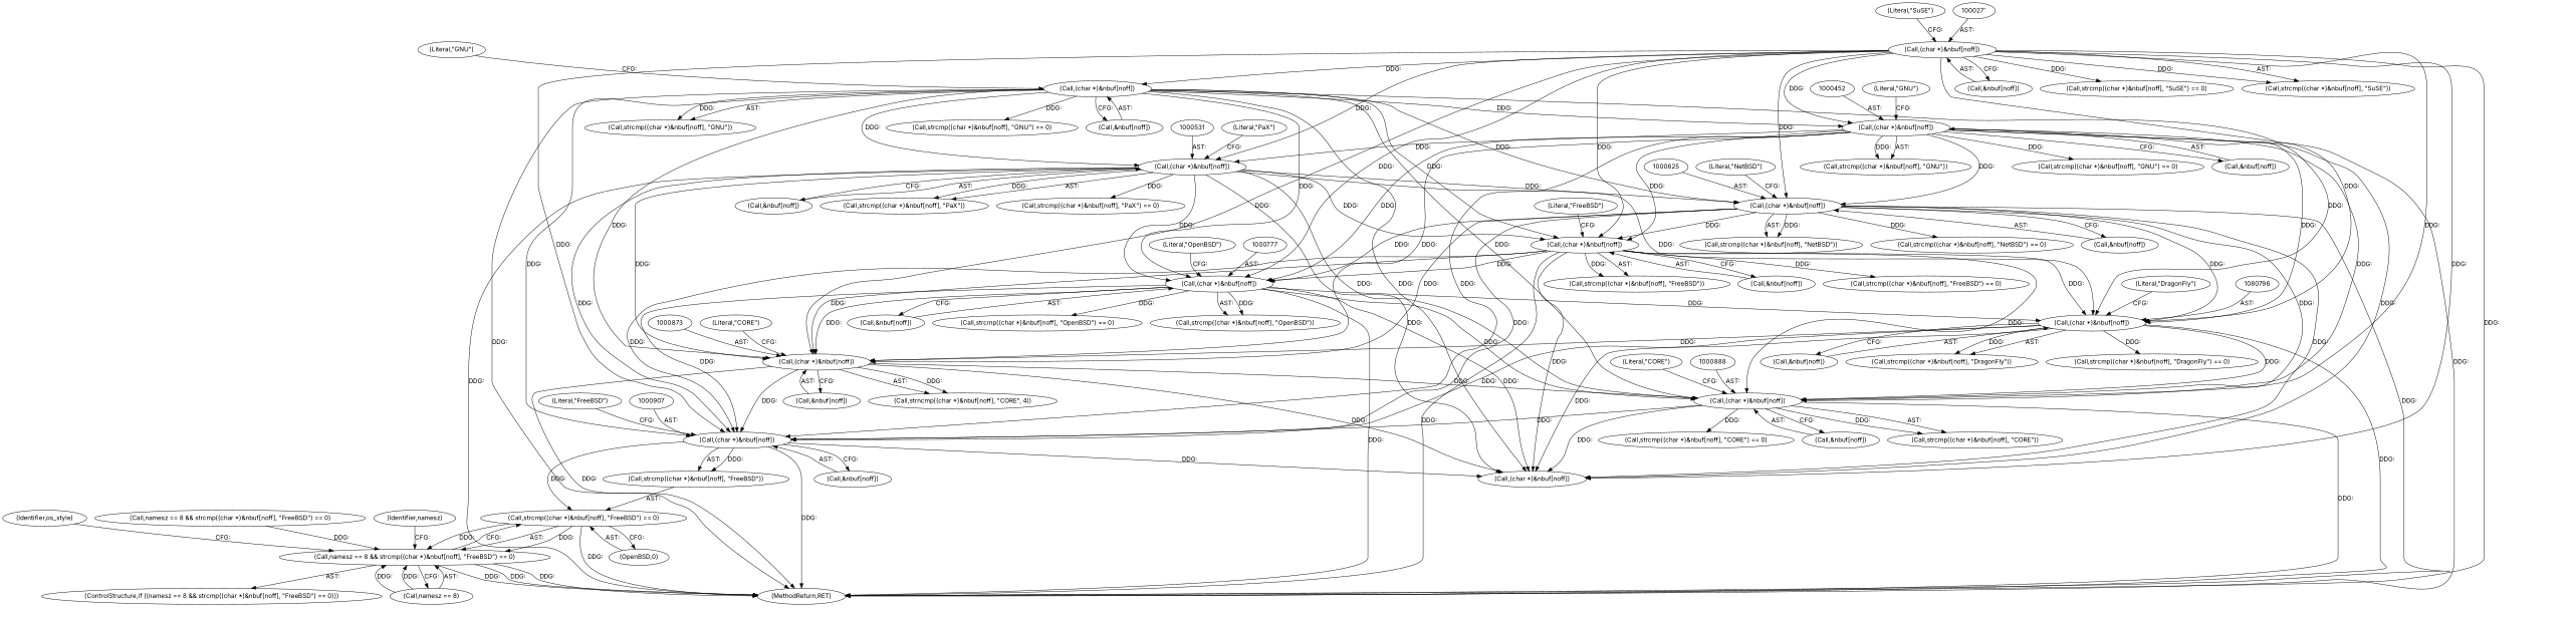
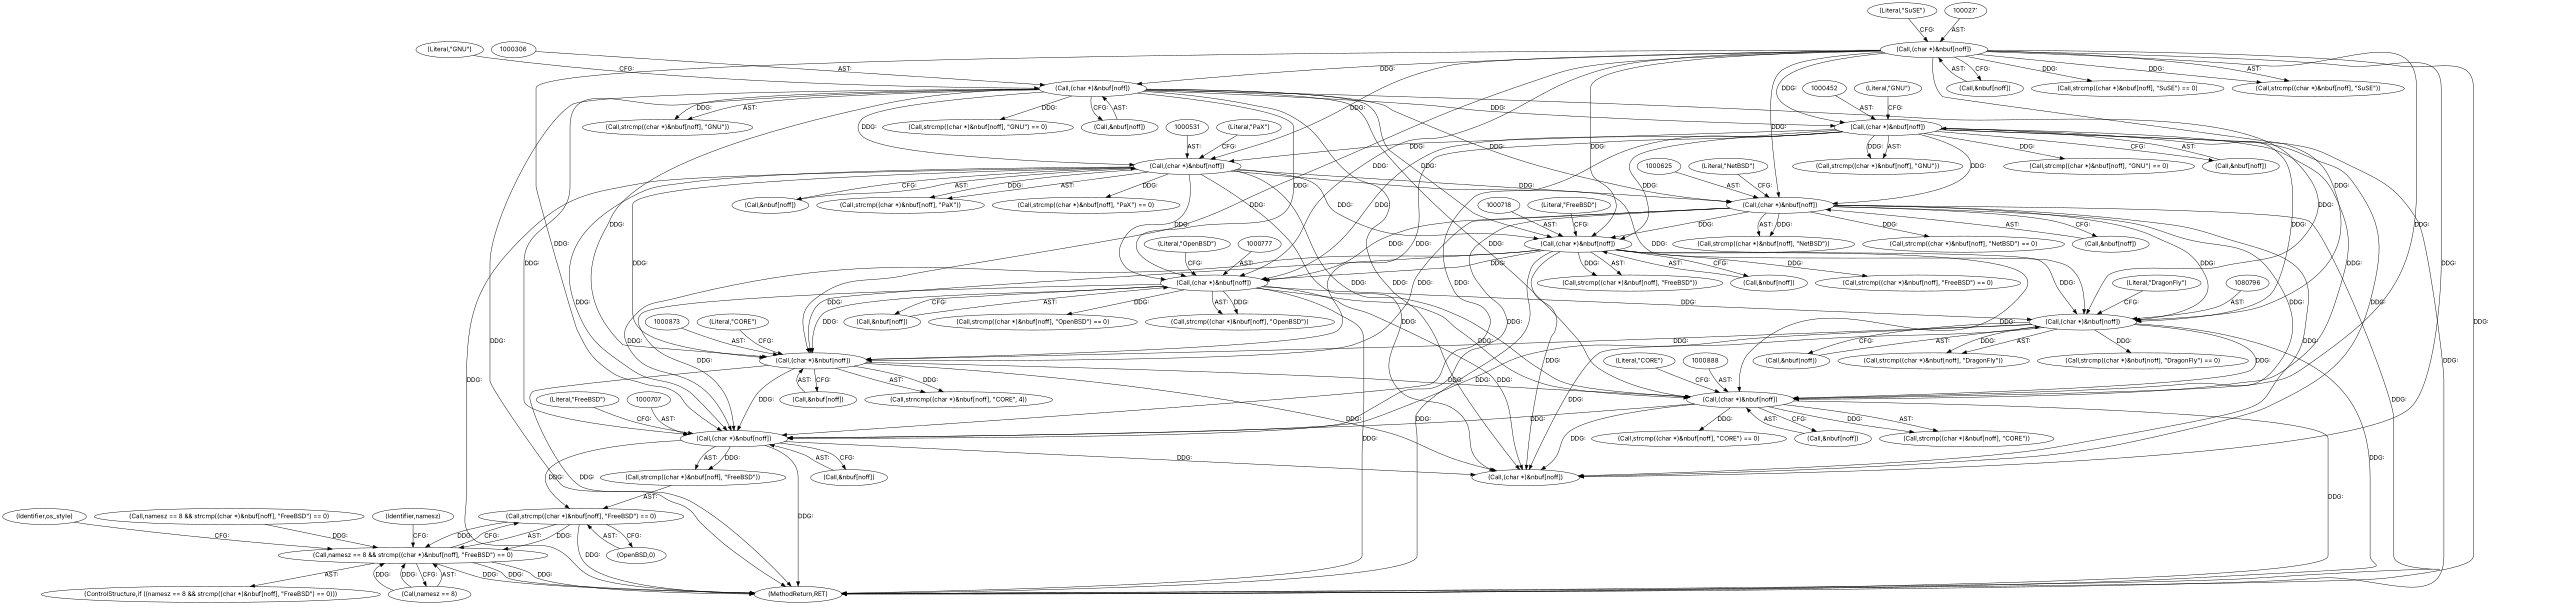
  digraph {
    fontname=Inter
    node [fontname=Inter]
    edge [fontname=Inter]
    n1 [label="(Call,strcmp((char *)&nbuf[noff], \"FreeBSD\") == 0)"]
    n2 [label="(Call,namesz == 8 && strcmp((char *)&nbuf[noff], \"FreeBSD\") == 0)"]
    n3 [label="(MethodReturn,RET)"]
    n4 [label="(OpenBSD,0)"]
    n5 [label="(Call,namesz == 8)"]
    n6 [label="(ControlStructure,if ((namesz == 8 && strcmp((char *)&nbuf[noff], \"FreeBSD\") == 0)))"]
    n7 [label="(Call,(char *)&nbuf[noff])"]
    n8 [label="(Call,(char *)&nbuf[noff])"]
    n9 [label="(Call,strcmp((char *)&nbuf[noff], \"FreeBSD\"))"]
    n10 [label="(Call,&nbuf[noff])"]
    n11 [label="(Call,(char *)&nbuf[noff])"]
    n12 [label="(Call,(char *)&nbuf[noff])"]
    n13 [label="(Call,strncmp((char *)&nbuf[noff], \"CORE\", 4))"]
    n14 [label="(Call,&nbuf[noff])"]
    n15 [label="(Call,&nbuf[noff])"]
    n16 [label="(Call,strcmp((char *)&nbuf[noff], \"CORE\"))"]
    n17 [label="(Call,strcmp((char *)&nbuf[noff], \"CORE\") == 0)"]
    n18 [label="(Call,(char *)&nbuf[noff])"]
    n19 [label="(Call,(char *)&nbuf[noff])"]
    n20 [label="(Call,strcmp((char *)&nbuf[noff], \"OpenBSD\") == 0)"]
    n21 [label="(Call,strcmp((char *)&nbuf[noff], \"OpenBSD\"))"]
    n22 [label="(Call,&nbuf[noff])"]
    n23 [label="(Call,strcmp((char *)&nbuf[noff], \"DragonFly\") == 0)"]
    n24 [label="(Call,&nbuf[noff])"]
    n25 [label="(Call,strcmp((char *)&nbuf[noff], \"DragonFly\"))"]
    n26 [label="(Call,(char *)&nbuf[noff])"]
    n27 [label="(Call,(char *)&nbuf[noff])"]
    n28 [label="(Call,strcmp((char *)&nbuf[noff], \"NetBSD\") == 0)"]
    n29 [label="(Call,&nbuf[noff])"]
    n30 [label="(Call,strcmp((char *)&nbuf[noff], \"NetBSD\"))"]
    n31 [label="(Call,strcmp((char *)&nbuf[noff], \"FreeBSD\") == 0)"]
    n32 [label="(Call,strcmp((char *)&nbuf[noff], \"FreeBSD\"))"]
    n33 [label="(Call,&nbuf[noff])"]
    n34 [label="(Call,(char *)&nbuf[noff])"]
    n35 [label="(Call,(char *)&nbuf[noff])"]
    n36 [label="(Call,(char *)&nbuf[noff])"]
    n37 [label="(Call,strcmp((char *)&nbuf[noff], \"GNU\"))"]
    n38 [label="(Call,strcmp((char *)&nbuf[noff], \"GNU\") == 0)"]
    n39 [label="(Call,&nbuf[noff])"]
    n40 [label="(Call,strcmp((char *)&nbuf[noff], \"GNU\") == 0)"]
    n41 [label="(Call,strcmp((char *)&nbuf[noff], \"GNU\"))"]
    n42 [label="(Call,&nbuf[noff])"]
    n43 [label="(Call,strcmp((char *)&nbuf[noff], \"PaX\") == 0)"]
    n44 [label="(Call,&nbuf[noff])"]
    n45 [label="(Call,strcmp((char *)&nbuf[noff], \"PaX\"))"]
    n46 [label="(Call,(char *)&nbuf[noff])"]
    n47 [label="(Call,&nbuf[noff])"]
    n48 [label="(Call,strcmp((char *)&nbuf[noff], \"SuSE\") == 0)"]
    n49 [label="(Call,strcmp((char *)&nbuf[noff], \"SuSE\"))"]
    n50 [label="(Literal,\"CORE\")"]
    n51 [label="(Literal,\"FreeBSD\")"]
    n52 [label="(Literal,\"GNU\")"]
    n53 [label="(Identifier,os_style)"]
    n54 [label="(Literal,\"NetBSD\")"]
    n55 [label="(Literal,\"GNU\")"]
    n56 [label="(Literal,\"DragonFly\")"]
    n57 [label="(Call,namesz == 8 && strcmp((char *)&nbuf[noff], \"FreeBSD\") == 0)"]
    n58 [label="(Literal,\"SuSE\")"]
    n59 [label="(Literal,\"CORE\")"]
    n60 [label="(Identifier,namesz)"]
    n61 [label="(Literal,\"PaX\")"]
    n62 [label="(Literal,\"FreeBSD\")"]
    n63 [label="(Literal,\"OpenBSD\")"]
-   1000907
+   1000907 [label=1000707]
    1000873
    n66 [label=1000777]
    1000625
+   1000306
    1000271
    1000452
    1000531
+   1000718
    n73 [label=1080796]
    1000888
    n1 -> n2 [label="AST: "]
    n1 -> n2 [label="DDG: "]
    n1 -> n2 [label="DDG: "]
    n1 -> n3 [label="DDG: "]
    n1 -> n4 [label="CFG: "]
    n2 -> n1 [label="CFG: "]
    n2 -> n3 [label="DDG: "]
    n2 -> n3 [label="DDG: "]
    n2 -> n3 [label="DDG: "]
    n2 -> n5 [label="CFG: "]
    n2 -> n6 [label="AST: "]
    n4 -> n1 [label="AST: "]
    n5 -> n2 [label="AST: "]
    n5 -> n2 [label="DDG: "]
    n5 -> n2 [label="DDG: "]
    n7 -> n1 [label="DDG: "]
    n7 -> n3 [label="DDG: "]
    n7 -> n8 [label="DDG: "]
    n7 -> n9 [label="AST: "]
    n7 -> n9 [label="DDG: "]
    n7 -> n10 [label="CFG: "]
    n9 -> n1 [label="AST: "]
    n10 -> n7 [label="AST: "]
    n11 -> n3 [label="DDG: "]
    n11 -> n7 [label="DDG: "]
    n11 -> n8 [label="DDG: "]
    n11 -> n12 [label="DDG: "]
    n11 -> n13 [label="AST: "]
    n11 -> n13 [label="DDG: "]
    n11 -> n14 [label="CFG: "]
    n12 -> n3 [label="DDG: "]
    n12 -> n7 [label="DDG: "]
    n12 -> n8 [label="DDG: "]
    n12 -> n15 [label="CFG: "]
    n12 -> n16 [label="AST: "]
    n12 -> n16 [label="DDG: "]
    n12 -> n17 [label="DDG: "]
    n14 -> n11 [label="AST: "]
    n15 -> n12 [label="AST: "]
    n18 -> n3 [label="DDG: "]
    n18 -> n7 [label="DDG: "]
    n18 -> n8 [label="DDG: "]
    n18 -> n11 [label="DDG: "]
    n18 -> n12 [label="DDG: "]
    n18 -> n19 [label="DDG: "]
    n18 -> n20 [label="DDG: "]
    n18 -> n21 [label="AST: "]
    n18 -> n21 [label="DDG: "]
    n18 -> n22 [label="CFG: "]
    n19 -> n3 [label="DDG: "]
    n19 -> n7 [label="DDG: "]
    n19 -> n8 [label="DDG: "]
    n19 -> n11 [label="DDG: "]
    n19 -> n12 [label="DDG: "]
    n19 -> n23 [label="DDG: "]
    n19 -> n24 [label="CFG: "]
    n19 -> n25 [label="AST: "]
    n19 -> n25 [label="DDG: "]
    n22 -> n18 [label="AST: "]
    n24 -> n19 [label="AST: "]
    n26 -> n3 [label="DDG: "]
    n26 -> n7 [label="DDG: "]
    n26 -> n8 [label="DDG: "]
    n26 -> n11 [label="DDG: "]
    n26 -> n12 [label="DDG: "]
    n26 -> n18 [label="DDG: "]
    n26 -> n19 [label="DDG: "]
    n26 -> n27 [label="DDG: "]
    n26 -> n28 [label="DDG: "]
    n26 -> n29 [label="CFG: "]
    n26 -> n30 [label="AST: "]
    n26 -> n30 [label="DDG: "]
    n27 -> n3 [label="DDG: "]
    n27 -> n7 [label="DDG: "]
    n27 -> n8 [label="DDG: "]
    n27 -> n11 [label="DDG: "]
    n27 -> n12 [label="DDG: "]
    n27 -> n18 [label="DDG: "]
    n27 -> n19 [label="DDG: "]
    n27 -> n31 [label="DDG: "]
    n27 -> n32 [label="AST: "]
    n27 -> n32 [label="DDG: "]
    n27 -> n33 [label="CFG: "]
    n29 -> n26 [label="AST: "]
    n33 -> n27 [label="AST: "]
    n34 -> n3 [label="DDG: "]
    n34 -> n7 [label="DDG: "]
    n34 -> n8 [label="DDG: "]
    n34 -> n11 [label="DDG: "]
    n34 -> n12 [label="DDG: "]
    n34 -> n18 [label="DDG: "]
    n34 -> n19 [label="DDG: "]
    n34 -> n26 [label="DDG: "]
    n34 -> n27 [label="DDG: "]
    n34 -> n35 [label="DDG: "]
    n34 -> n36 [label="DDG: "]
    n34 -> n37 [label="AST: "]
    n34 -> n37 [label="DDG: "]
    n34 -> n38 [label="DDG: "]
    n34 -> n39 [label="CFG: "]
    n35 -> n3 [label="DDG: "]
    n35 -> n7 [label="DDG: "]
    n35 -> n8 [label="DDG: "]
    n35 -> n11 [label="DDG: "]
    n35 -> n12 [label="DDG: "]
    n35 -> n18 [label="DDG: "]
    n35 -> n19 [label="DDG: "]
    n35 -> n26 [label="DDG: "]
    n35 -> n27 [label="DDG: "]
    n35 -> n36 [label="DDG: "]
    n35 -> n40 [label="DDG: "]
    n35 -> n41 [label="AST: "]
    n35 -> n41 [label="DDG: "]
    n35 -> n42 [label="CFG: "]
    n36 -> n3 [label="DDG: "]
    n36 -> n7 [label="DDG: "]
    n36 -> n8 [label="DDG: "]
    n36 -> n11 [label="DDG: "]
    n36 -> n12 [label="DDG: "]
    n36 -> n18 [label="DDG: "]
    n36 -> n19 [label="DDG: "]
    n36 -> n26 [label="DDG: "]
    n36 -> n27 [label="DDG: "]
    n36 -> n43 [label="DDG: "]
    n36 -> n44 [label="CFG: "]
    n36 -> n45 [label="AST: "]
    n36 -> n45 [label="DDG: "]
    n39 -> n34 [label="AST: "]
    n42 -> n35 [label="AST: "]
    n44 -> n36 [label="AST: "]
    n46 -> n3 [label="DDG: "]
    n46 -> n7 [label="DDG: "]
    n46 -> n8 [label="DDG: "]
    n46 -> n11 [label="DDG: "]
    n46 -> n12 [label="DDG: "]
    n46 -> n18 [label="DDG: "]
    n46 -> n19 [label="DDG: "]
    n46 -> n26 [label="DDG: "]
    n46 -> n27 [label="DDG: "]
    n46 -> n34 [label="DDG: "]
    n46 -> n35 [label="DDG: "]
    n46 -> n36 [label="DDG: "]
    n46 -> n47 [label="CFG: "]
    n46 -> n48 [label="DDG: "]
    n46 -> n49 [label="AST: "]
    n46 -> n49 [label="DDG: "]
    n47 -> n46 [label="AST: "]
    n50 -> n12 [label="CFG: "]
    n51 -> n7 [label="CFG: "]
    n52 -> n35 [label="CFG: "]
    n53 -> n2 [label="CFG: "]
    n54 -> n26 [label="CFG: "]
    n55 -> n34 [label="CFG: "]
    n56 -> n19 [label="CFG: "]
    n57 -> n2 [label="DDG: "]
    n58 -> n46 [label="CFG: "]
    n59 -> n11 [label="CFG: "]
    n60 -> n2 [label="CFG: "]
    n61 -> n36 [label="CFG: "]
    n62 -> n27 [label="CFG: "]
    n63 -> n18 [label="CFG: "]
    1000907 -> n7 [label="AST: "]
    1000873 -> n11 [label="AST: "]
    n66 -> n18 [label="AST: "]
    1000625 -> n26 [label="AST: "]
+   1000306 -> n34 [label="AST: "]
    1000271 -> n46 [label="AST: "]
    1000452 -> n35 [label="AST: "]
    1000531 -> n36 [label="AST: "]
+   1000718 -> n27 [label="AST: "]
    n73 -> n19 [label="AST: "]
    1000888 -> n12 [label="AST: "]
  }
